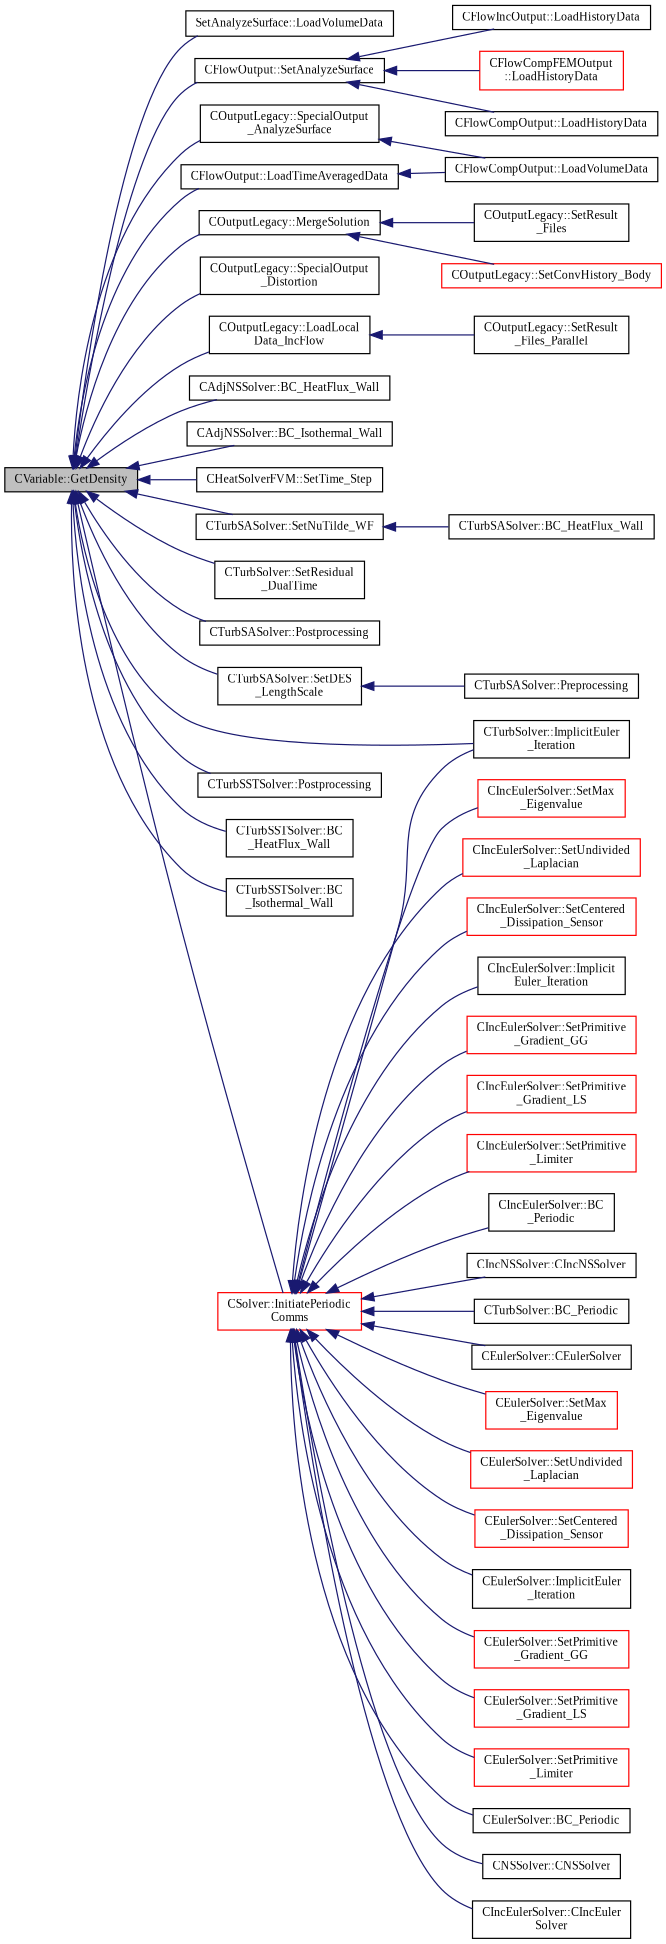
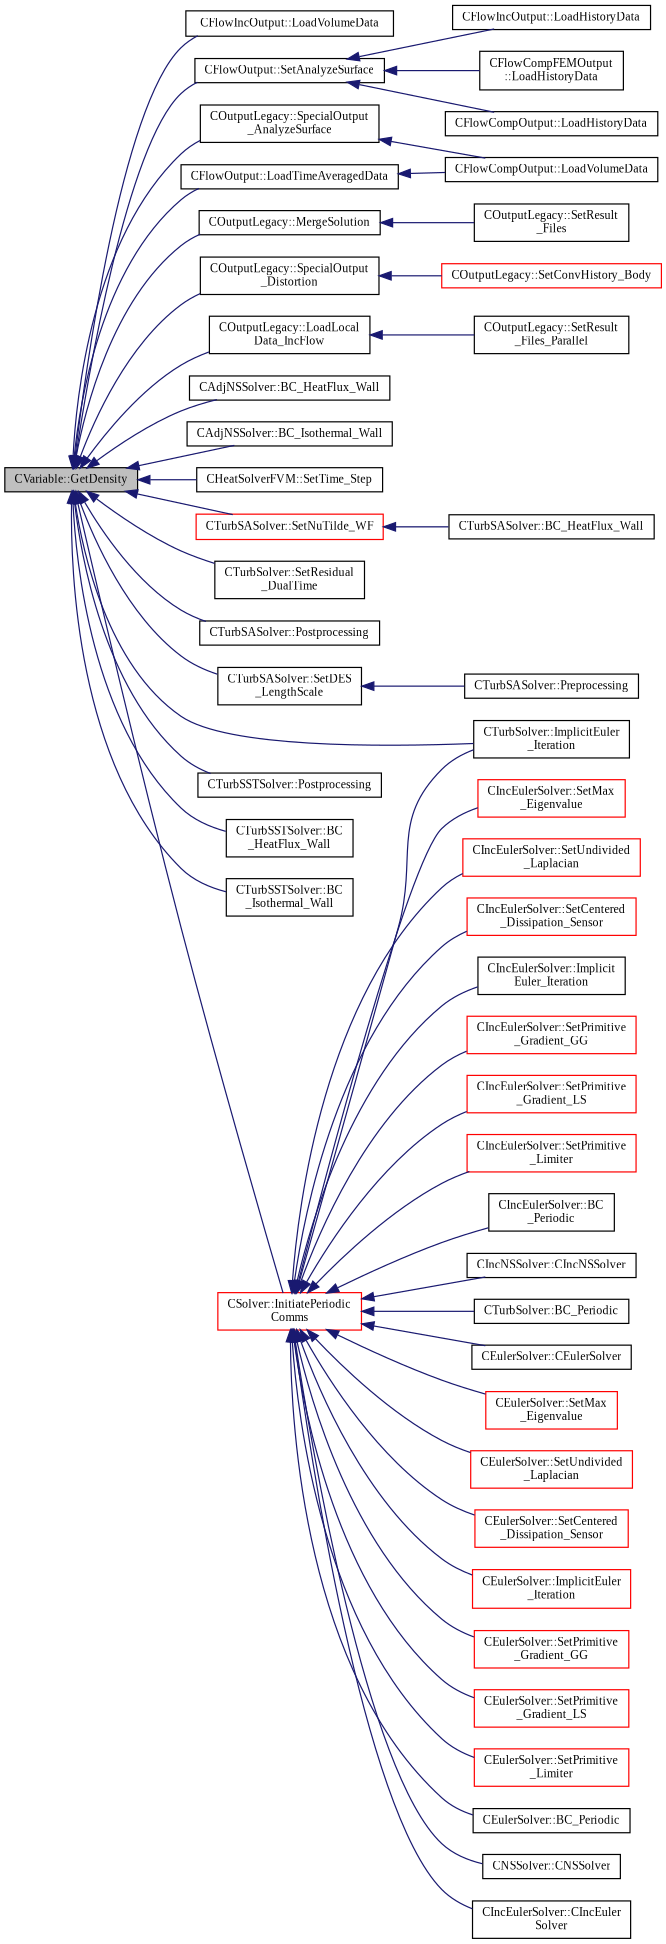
  digraph {
    fontname="Liberation Serif"
    rankdir=LR
    node [color=black fillcolor=white fontname="Liberation Serif" fontsize=10 shape=record style=filled]
    edge [color=midnightblue dir=back fontname="Liberation Serif" fontsize=10 labelfontname=Helvetica labelfontsize=10 style=solid]
    n1 [fillcolor=grey75 fontcolor=black height=0.2 label="CVariable::GetDensity" width=0.4]
-   n2 [height=0.2 label="SetAnalyzeSurface::LoadVolumeData" width=0.4]
+   n2 [height=0.2 label="CFlowIncOutput::LoadVolumeData" width=0.4]
    n3 [height=0.2 label="CFlowOutput::SetAnalyzeSurface" width=0.4]
    n4 [height=0.2 label="CFlowOutput::LoadTimeAveragedData" width=0.4]
    n5 [height=0.2 label="COutputLegacy::MergeSolution" width=0.4]
    n6 [height=0.2 label="COutputLegacy::SpecialOutput\l_Distortion" width=0.4]
    n7 [height=0.2 label="COutputLegacy::LoadLocal\lData_IncFlow" width=0.4]
    n8 [height=0.2 label="COutputLegacy::SpecialOutput\l_AnalyzeSurface" width=0.4]
    n9 [height=0.2 label="CAdjNSSolver::BC_HeatFlux_Wall" width=0.4]
    n10 [height=0.2 label="CAdjNSSolver::BC_Isothermal_Wall" width=0.4]
    n11 [height=0.2 label="CHeatSolverFVM::SetTime_Step" width=0.4]
    n12 [height=0.2 label="CTurbSolver::ImplicitEuler\l_Iteration" width=0.4]
    n13 [height=0.2 label="CTurbSolver::SetResidual\l_DualTime" width=0.4]
    n14 [height=0.2 label="CTurbSASolver::Postprocessing" width=0.4]
-   n15 [height=0.2 label="CTurbSASolver::SetNuTilde_WF" width=0.4]
+   n15 [color=red height=0.2 label="CTurbSASolver::SetNuTilde_WF" width=0.4]
    n16 [height=0.2 label="CTurbSASolver::SetDES\l_LengthScale" width=0.4]
    n17 [height=0.2 label="CTurbSSTSolver::Postprocessing" width=0.4]
    n18 [height=0.2 label="CTurbSSTSolver::BC\l_HeatFlux_Wall" width=0.4]
    n19 [height=0.2 label="CTurbSSTSolver::BC\l_Isothermal_Wall" width=0.4]
    n20 [color=red height=0.2 label="CSolver::InitiatePeriodic\lComms" width=0.4]
-   n21 [color=red height=0.2 label="CFlowCompFEMOutput\l::LoadHistoryData" width=0.4]
+   n21 [height=0.2 label="CFlowCompFEMOutput\l::LoadHistoryData" width=0.4]
    n22 [height=0.2 label="CFlowCompOutput::LoadHistoryData" width=0.4]
    n23 [height=0.2 label="CFlowIncOutput::LoadHistoryData" width=0.4]
    n24 [height=0.2 label="CFlowCompOutput::LoadVolumeData" width=0.4]
    n25 [height=0.2 label="COutputLegacy::SetResult\l_Files" width=0.4]
    n26 [color=red height=0.2 label="COutputLegacy::SetConvHistory_Body" width=0.4]
    n27 [height=0.2 label="COutputLegacy::SetResult\l_Files_Parallel" width=0.4]
    n28 [height=0.2 label="CTurbSASolver::BC_HeatFlux_Wall" width=0.4]
    n29 [height=0.2 label="CTurbSASolver::Preprocessing" width=0.4]
    n30 [height=0.2 label="CEulerSolver::CEulerSolver" width=0.4]
    n31 [color=red height=0.2 label="CEulerSolver::SetMax\l_Eigenvalue" width=0.4]
    n32 [color=red height=0.2 label="CEulerSolver::SetUndivided\l_Laplacian" width=0.4]
    n33 [color=red height=0.2 label="CEulerSolver::SetCentered\l_Dissipation_Sensor" width=0.4]
-   n34 [height=0.2 label="CEulerSolver::ImplicitEuler\l_Iteration" width=0.4]
+   n34 [color=red height=0.2 label="CEulerSolver::ImplicitEuler\l_Iteration" width=0.4]
    n35 [color=red height=0.2 label="CEulerSolver::SetPrimitive\l_Gradient_GG" width=0.4]
    n36 [color=red height=0.2 label="CEulerSolver::SetPrimitive\l_Gradient_LS" width=0.4]
    n37 [color=red height=0.2 label="CEulerSolver::SetPrimitive\l_Limiter" width=0.4]
    n38 [height=0.2 label="CEulerSolver::BC_Periodic" width=0.4]
    n39 [height=0.2 label="CNSSolver::CNSSolver" width=0.4]
    n40 [height=0.2 label="CIncEulerSolver::CIncEuler\lSolver" width=0.4]
    n41 [color=red height=0.2 label="CIncEulerSolver::SetMax\l_Eigenvalue" width=0.4]
    n42 [color=red height=0.2 label="CIncEulerSolver::SetUndivided\l_Laplacian" width=0.4]
    n43 [color=red height=0.2 label="CIncEulerSolver::SetCentered\l_Dissipation_Sensor" width=0.4]
    n44 [height=0.2 label="CIncEulerSolver::Implicit\lEuler_Iteration" width=0.4]
    n45 [color=red height=0.2 label="CIncEulerSolver::SetPrimitive\l_Gradient_GG" width=0.4]
    n46 [color=red height=0.2 label="CIncEulerSolver::SetPrimitive\l_Gradient_LS" width=0.4]
    n47 [color=red height=0.2 label="CIncEulerSolver::SetPrimitive\l_Limiter" width=0.4]
    n48 [height=0.2 label="CIncEulerSolver::BC\l_Periodic" width=0.4]
    n49 [height=0.2 label="CIncNSSolver::CIncNSSolver" width=0.4]
    n50 [height=0.2 label="CTurbSolver::BC_Periodic" width=0.4]
    n1 -> n2
    n1 -> n3
    n1 -> n4
    n1 -> n5
    n1 -> n6
    n1 -> n7
    n1 -> n8
    n1 -> n9
    n1 -> n10
    n1 -> n11
    n1 -> n12
    n1 -> n13
    n1 -> n14
    n1 -> n15
    n1 -> n16
    n1 -> n17
    n1 -> n18
    n1 -> n19
    n1 -> n20
    n3 -> n21
    n3 -> n22
    n3 -> n23
    n4 -> n24
    n5 -> n25
-   n5 -> n26
+   n6 -> n26
    n7 -> n27
    n8 -> n24
    n15 -> n28
    n16 -> n29
    n20 -> n12
    n20 -> n30
    n20 -> n31
    n20 -> n32
    n20 -> n33
    n20 -> n34
    n20 -> n35
    n20 -> n36
    n20 -> n37
    n20 -> n38
    n20 -> n39
    n20 -> n40
    n20 -> n41
    n20 -> n42
    n20 -> n43
    n20 -> n44
    n20 -> n45
    n20 -> n46
    n20 -> n47
    n20 -> n48
    n20 -> n49
    n20 -> n50
  }
